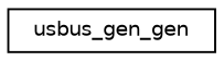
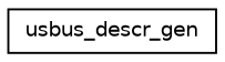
  digraph {
    rankdir=LR
-   n1 [color=black fillcolor=white fontname=Helvetica fontsize=10 height=0.2 label=usbus_gen_gen shape=record style=filled width=0.4]
+   n1 [color=black fillcolor=white fontname=Helvetica fontsize=10 height=0.2 label=usbus_descr_gen shape=record style=filled width=0.4]
  }
